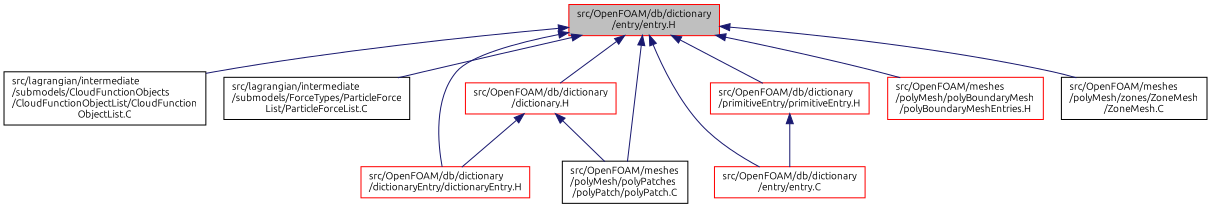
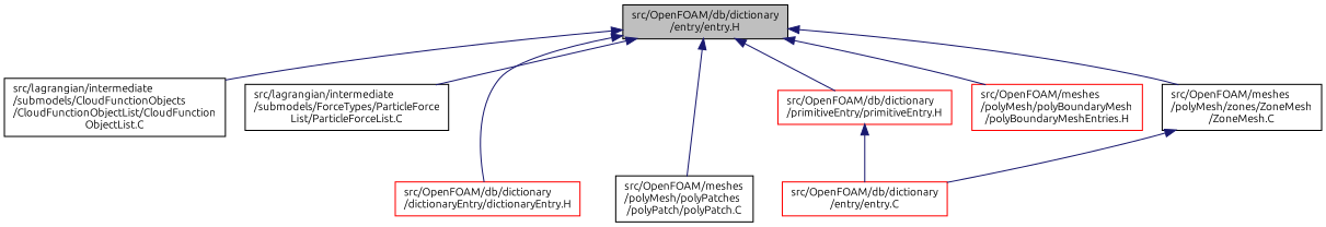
  digraph {
    fontname=Ubuntu
    node [color=black fontname=Ubuntu fontsize=10 shape=record]
    edge [color=midnightblue dir=back fontname=Ubuntu fontsize=10 labelfontname=Helvetica labelfontsize=10 style=solid]
-   n1 [color=red fillcolor=grey75 fontcolor=black height=0.2 label="src/OpenFOAM/db/dictionary\l/entry/entry.H" style=filled width=0.4]
+   n1 [fillcolor=grey75 fontcolor=black height=0.2 label="src/OpenFOAM/db/dictionary\l/entry/entry.H" style=filled width=0.4]
    n2 [height=0.2 label="src/lagrangian/intermediate\l/submodels/CloudFunctionObjects\l/CloudFunctionObjectList/CloudFunction\lObjectList.C" width=0.4]
    n3 [height=0.2 label="src/lagrangian/intermediate\l/submodels/ForceTypes/ParticleForce\lList/ParticleForceList.C" width=0.4]
-   n4 [color=red height=0.2 label="src/OpenFOAM/db/dictionary\l/dictionary.H" width=0.4]
    n5 [color=red height=0.2 label="src/OpenFOAM/db/dictionary\l/dictionaryEntry/dictionaryEntry.H" width=0.4]
    n6 [color=red height=0.2 label="src/OpenFOAM/db/dictionary\l/entry/entry.C" width=0.4]
    n7 [height=0.2 label="src/OpenFOAM/meshes\l/polyMesh/polyPatches\l/polyPatch/polyPatch.C" width=0.4]
    n8 [color=red height=0.2 label="src/OpenFOAM/db/dictionary\l/primitiveEntry/primitiveEntry.H" width=0.4]
    n9 [color=red height=0.2 label="src/OpenFOAM/meshes\l/polyMesh/polyBoundaryMesh\l/polyBoundaryMeshEntries.H" width=0.4]
    n10 [height=0.2 label="src/OpenFOAM/meshes\l/polyMesh/zones/ZoneMesh\l/ZoneMesh.C" width=0.4]
    n1 -> n2
    n1 -> n3
-   n1 -> n4
    n1 -> n5
-   n1 -> n6
+   n10 -> n6
    n1 -> n7
    n1 -> n8
    n1 -> n9
    n1 -> n10
-   n4 -> n5
-   n4 -> n7
    n8 -> n6
  }
